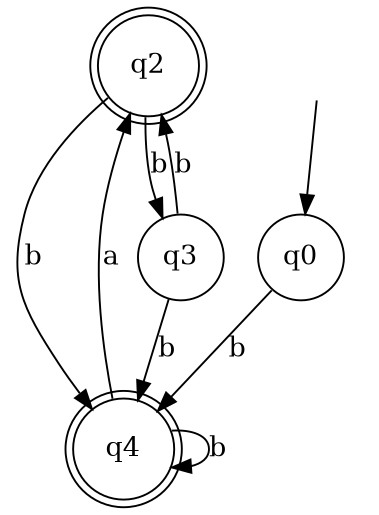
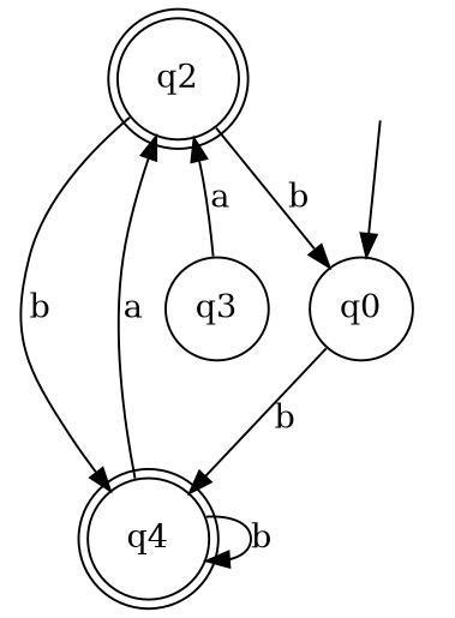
  digraph {
    node [shape=doublecircle]
    q2
    q4
    q3 [shape=circle]
    _nil [style=invis shape=""]
    q0 [shape=circle]
    q2 -> q4 [label=b]
-   q2 -> q3 [label=b]
+   q2 -> q0 [label=b]
    q4 -> q2 [label=a]
    q4 -> q4 [label=b]
-   q3 -> q2 [label=b]
-   q3 -> q4 [label=b]
+   q3 -> q2 [label=a]
    _nil -> q0
    q0 -> q4 [label=b]
  }
